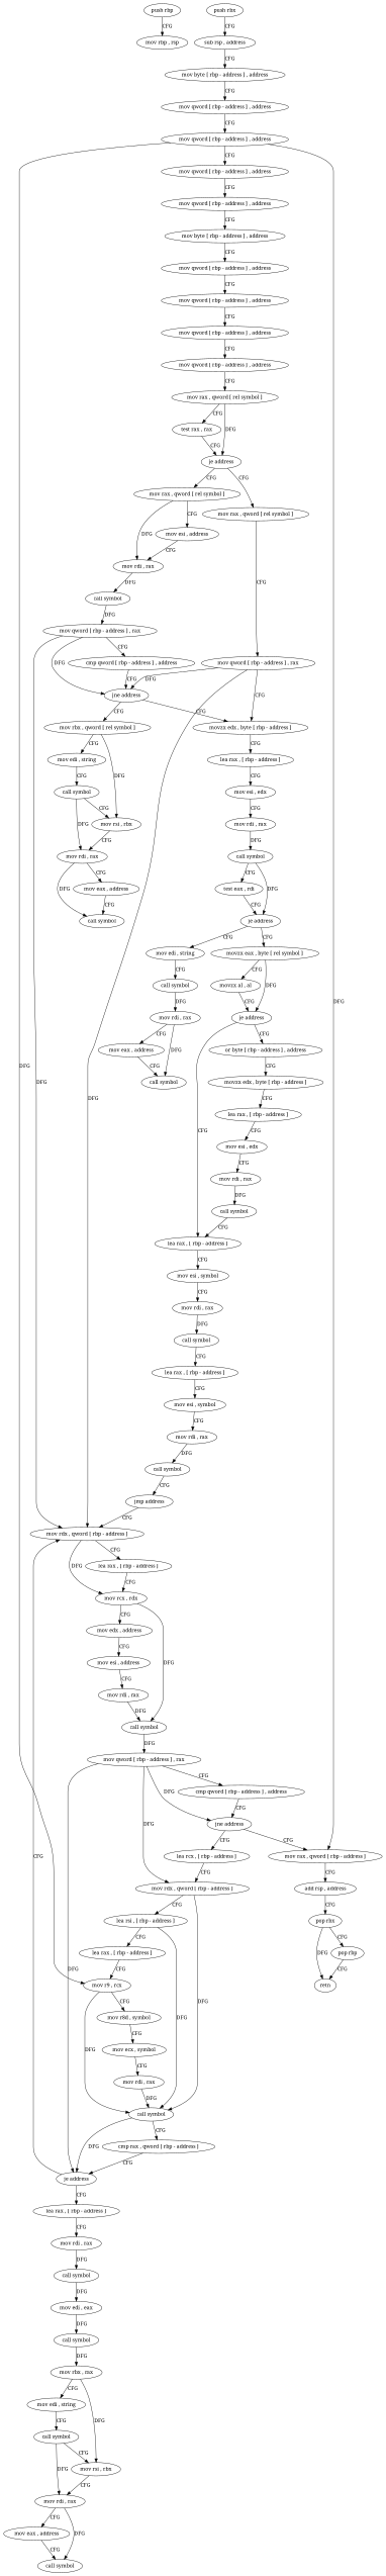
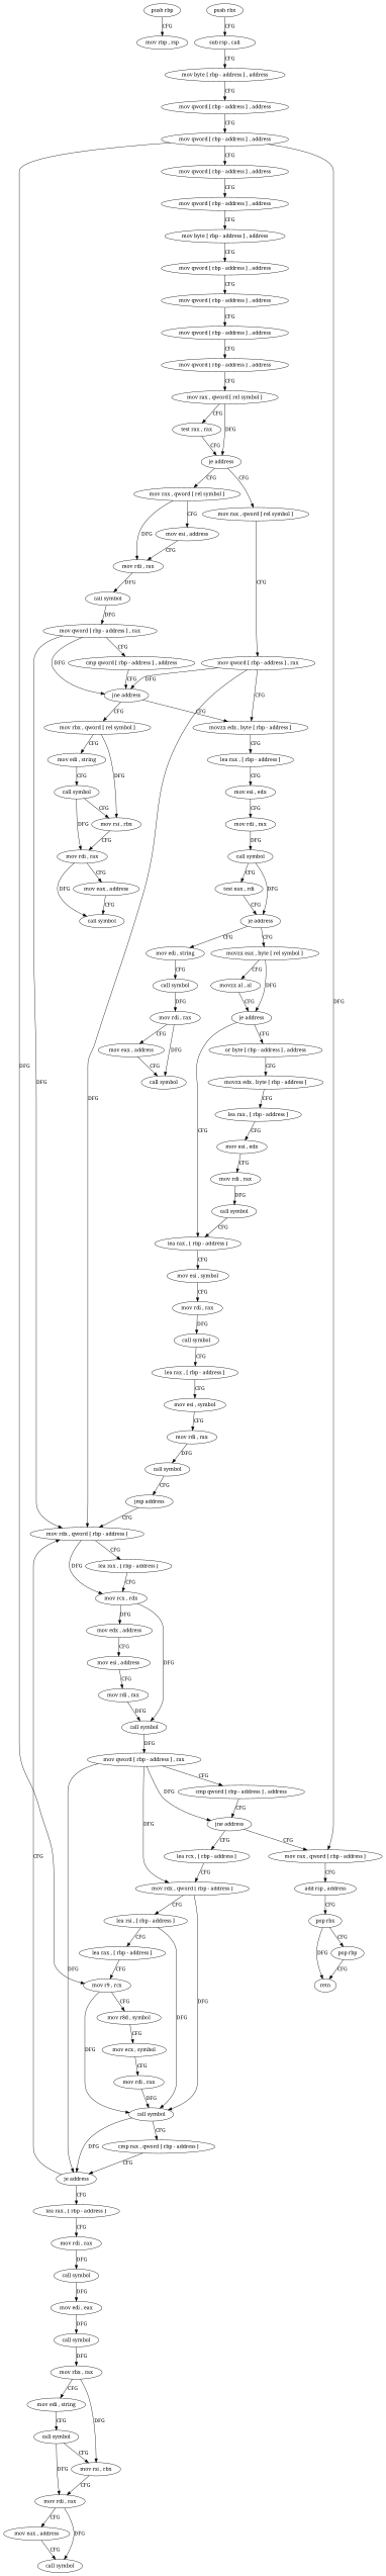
  digraph {
    fontname="Noto Serif"
    node [fontname="Noto Serif"]
    edge [fontname="Noto Serif"]
    n1 [label="push rbp"]
    n2 [label="mov rbp , rsp"]
    n3 [label="push rbx"]
-   n4 [label="sub rsp , address"]
+   n4 [label="sub rsp , call"]
    n5 [label="mov byte [ rbp - address ] , address"]
    n6 [label="mov qword [ rbp - address ] , address"]
    n7 [label="mov qword [ rbp - address ] , address"]
    n8 [label="mov qword [ rbp - address ] , address"]
    n9 [label="mov rax , qword [ rbp - address ]"]
    n10 [label="mov r9 , rcx"]
    n11 [label="mov qword [ rbp - address ] , address"]
    n12 [label="add rsp , address"]
    n13 [label="call symbol"]
    n14 [label="mov r8d , symbol"]
    n15 [label="mov byte [ rbp - address ] , address"]
    n16 [label="mov qword [ rbp - address ] , address"]
    n17 [label="mov qword [ rbp - address ] , address"]
    n18 [label="mov qword [ rbp - address ] , address"]
    n19 [label="mov qword [ rbp - address ] , address"]
    n20 [label="mov rax , qword [ rel symbol ]"]
    n21 [label="test rax , rax"]
    n22 [label="je address"]
    n23 [label="mov rax , qword [ rel symbol ]"]
    n24 [label="mov rax , qword [ rel symbol ]"]
    n25 [label="mov qword [ rbp - address ] , rax"]
    n26 [label="mov esi , address"]
    n27 [label="mov rdi , rax"]
    n28 [label="movzx edx , byte [ rbp - address ]"]
    n29 [label="jne address"]
    n30 [label="mov rdx , qword [ rbp - address ]"]
    n31 [label="call symbol"]
    n32 [label="lea rax , [ rbp - address ]"]
    n33 [label="mov rbx , qword [ rel symbol ]"]
    n34 [label="lea rax , [ rbp - address ]"]
    n35 [label="mov rcx , rdx"]
    n36 [label="mov esi , edx"]
    n37 [label="mov qword [ rbp - address ] , rax"]
    n38 [label="cmp qword [ rbp - address ] , address"]
    n39 [label="mov edi , string"]
    n40 [label="mov rsi , rbx"]
    n41 [label="call symbol"]
    n42 [label="mov rdi , rax"]
    n43 [label="movzx eax , byte [ rel symbol ]"]
    n44 [label="movzx al , al"]
    n45 [label="je address"]
    n46 [label="lea rax , [ rbp - address ]"]
    n47 [label="or byte [ rbp - address ] , address"]
    n48 [label="mov esi , symbol"]
    n49 [label="movzx edx , byte [ rbp - address ]"]
    n50 [label="mov rdi , rax"]
    n51 [label="lea rax , [ rbp - address ]"]
    n52 [label="mov edi , string"]
    n53 [label="call symbol"]
    n54 [label="mov rdi , rax"]
    n55 [label="mov eax , address"]
    n56 [label="call symbol"]
    n57 [label="mov rdi , rax"]
    n58 [label="call symbol"]
    n59 [label="test eax , rdi"]
    n60 [label="je address"]
    n61 [label="mov eax , address"]
    n62 [label="call symbol"]
    n63 [label="call symbol"]
    n64 [label="lea rax , [ rbp - address ]"]
    n65 [label="mov esi , symbol"]
    n66 [label="mov rdi , rax"]
    n67 [label="call symbol"]
    n68 [label="jmp address"]
    n69 [label="mov edx , address"]
    n70 [label="call symbol"]
    n71 [label="mov esi , edx"]
    n72 [label="mov rdi , rax"]
    n73 [label="call symbol"]
    n74 [label="mov esi , address"]
    n75 [label="mov qword [ rbp - address ] , rax"]
    n76 [label="mov rdi , rax"]
    n77 [label="cmp qword [ rbp - address ] , address"]
    n78 [label="jne address"]
    n79 [label="mov rdx , qword [ rbp - address ]"]
    n80 [label="je address"]
    n81 [label="lea rcx , [ rbp - address ]"]
    n82 [label="lea rsi , [ rbp - address ]"]
    n83 [label="lea rax , [ rbp - address ]"]
    n84 [label="pop rbx"]
    n85 [label=retn]
    n86 [label="lea rax , [ rbp - address ]"]
    n87 [label="cmp rax , qword [ rbp - address ]"]
    n88 [label="mov ecx , symbol"]
    n89 [label="mov rdi , rax"]
    n90 [label="mov rdi , rax"]
    n91 [label="call symbol"]
    n92 [label="pop rbp"]
    n93 [label="mov edi , eax"]
    n94 [label="call symbol"]
    n95 [label="mov rbx , rax"]
    n96 [label="mov edi , string"]
    n97 [label="mov rsi , rbx"]
    n98 [label="call symbol"]
    n99 [label="mov rdi , rax"]
    n100 [label="mov eax , address"]
    n101 [label="call symbol"]
    n1 -> n2 [label=CFG]
    n3 -> n4 [label=CFG]
    n4 -> n5 [label=CFG]
    n5 -> n6 [label=CFG]
    n6 -> n7 [label=CFG]
    n7 -> n8 [label=CFG]
    n7 -> n9 [label=DFG]
    n7 -> n10 [label=DFG]
    n8 -> n11 [label=CFG]
    n9 -> n12 [label=CFG]
    n10 -> n13 [label=DFG]
    n10 -> n14 [label=CFG]
    n11 -> n15 [label=CFG]
    n12 -> n84 [label=CFG]
    n13 -> n80 [label=DFG]
    n13 -> n87 [label=CFG]
    n14 -> n88 [label=CFG]
    n15 -> n16 [label=CFG]
    n16 -> n17 [label=CFG]
    n17 -> n18 [label=CFG]
    n18 -> n19 [label=CFG]
    n19 -> n20 [label=CFG]
    n20 -> n21 [label=CFG]
    n20 -> n22 [label=DFG]
    n21 -> n22 [label=CFG]
    n22 -> n23 [label=CFG]
    n22 -> n24 [label=CFG]
    n23 -> n25 [label=CFG]
    n24 -> n26 [label=CFG]
    n24 -> n27 [label=DFG]
    n25 -> n28 [label=CFG]
    n25 -> n29 [label=DFG]
    n25 -> n30 [label=DFG]
    n26 -> n27 [label=CFG]
    n27 -> n31 [label=DFG]
    n28 -> n32 [label=CFG]
    n29 -> n28 [label=CFG]
    n29 -> n33 [label=CFG]
    n30 -> n34 [label=CFG]
    n30 -> n35 [label=DFG]
    n31 -> n37 [label=DFG]
    n32 -> n36 [label=CFG]
    n33 -> n39 [label=CFG]
    n33 -> n40 [label=DFG]
    n34 -> n35 [label=CFG]
-   n35 -> n69 [label=CFG]
+   n35 -> n69 [label=DFG]
    n35 -> n70 [label=DFG]
    n36 -> n57 [label=CFG]
    n37 -> n29 [label=DFG]
    n37 -> n30 [label=DFG]
    n37 -> n38 [label=CFG]
    n38 -> n29 [label=CFG]
    n39 -> n41 [label=CFG]
    n40 -> n42 [label=CFG]
    n41 -> n40 [label=CFG]
    n41 -> n42 [label=DFG]
    n42 -> n61 [label=CFG]
    n42 -> n62 [label=DFG]
    n43 -> n44 [label=CFG]
    n43 -> n45 [label=DFG]
    n44 -> n45 [label=CFG]
    n45 -> n46 [label=CFG]
    n45 -> n47 [label=CFG]
    n46 -> n48 [label=CFG]
    n47 -> n49 [label=CFG]
    n48 -> n50 [label=CFG]
    n49 -> n51 [label=CFG]
    n50 -> n63 [label=DFG]
    n51 -> n71 [label=CFG]
    n52 -> n53 [label=CFG]
    n53 -> n54 [label=DFG]
    n54 -> n55 [label=CFG]
    n54 -> n56 [label=DFG]
    n55 -> n56 [label=CFG]
    n57 -> n58 [label=DFG]
    n58 -> n59 [label=CFG]
    n58 -> n60 [label=DFG]
    n59 -> n60 [label=CFG]
    n60 -> n43 [label=CFG]
    n60 -> n52 [label=CFG]
    n61 -> n62 [label=CFG]
    n63 -> n64 [label=CFG]
    n64 -> n65 [label=CFG]
    n65 -> n66 [label=CFG]
    n66 -> n67 [label=DFG]
    n67 -> n68 [label=CFG]
    n68 -> n30 [label=CFG]
    n69 -> n74 [label=CFG]
    n70 -> n75 [label=DFG]
    n71 -> n72 [label=CFG]
    n72 -> n73 [label=DFG]
    n73 -> n46 [label=CFG]
    n74 -> n76 [label=CFG]
    n75 -> n77 [label=CFG]
    n75 -> n78 [label=DFG]
    n75 -> n79 [label=DFG]
    n75 -> n80 [label=DFG]
    n76 -> n70 [label=DFG]
    n77 -> n78 [label=CFG]
    n78 -> n9 [label=CFG]
    n78 -> n81 [label=CFG]
    n79 -> n13 [label=DFG]
    n79 -> n82 [label=CFG]
    n80 -> n30 [label=CFG]
    n80 -> n83 [label=CFG]
    n81 -> n79 [label=CFG]
    n82 -> n13 [label=DFG]
    n82 -> n86 [label=CFG]
    n83 -> n90 [label=CFG]
    n84 -> n85 [label=DFG]
    n84 -> n92 [label=CFG]
    n86 -> n10 [label=CFG]
    n87 -> n80 [label=CFG]
    n88 -> n89 [label=CFG]
    n89 -> n13 [label=DFG]
    n90 -> n91 [label=DFG]
    n91 -> n93 [label=DFG]
    n92 -> n85 [label=CFG]
    n93 -> n94 [label=DFG]
    n94 -> n95 [label=DFG]
    n95 -> n96 [label=CFG]
    n95 -> n97 [label=DFG]
    n96 -> n98 [label=CFG]
    n97 -> n99 [label=CFG]
    n98 -> n97 [label=CFG]
    n98 -> n99 [label=DFG]
    n99 -> n100 [label=CFG]
    n99 -> n101 [label=DFG]
    n100 -> n101 [label=CFG]
  }
